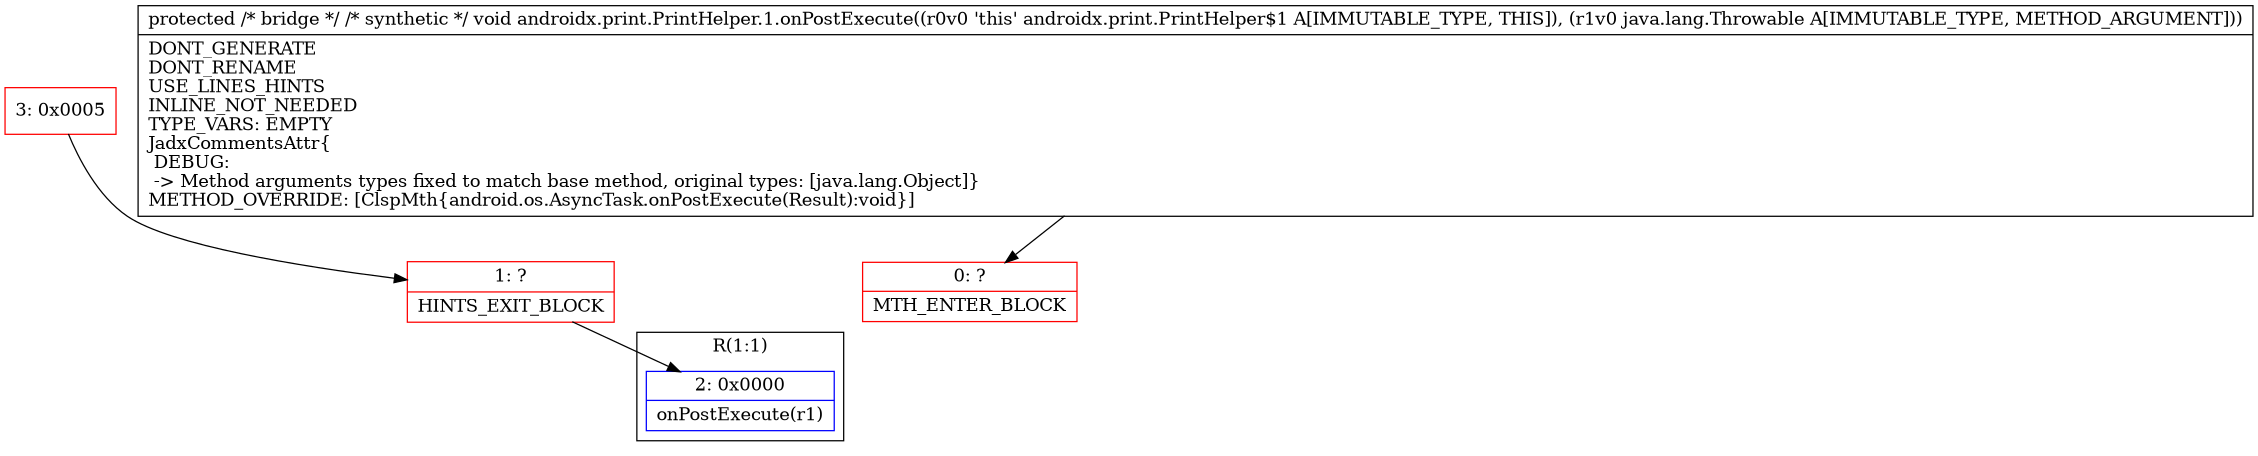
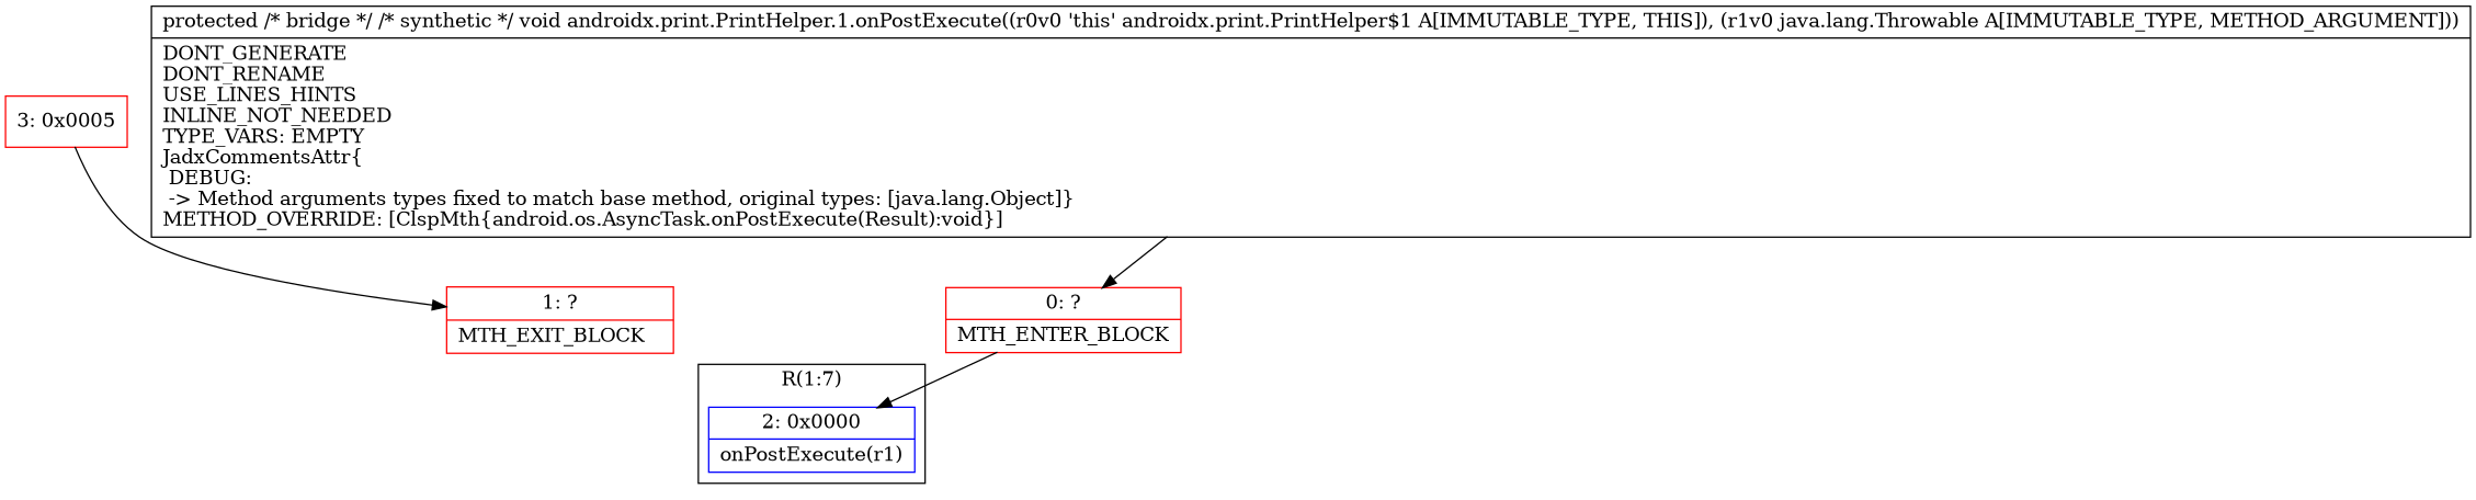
  digraph {
    node [color=red shape=record]
    n1 [color=blue label="{2\:\ 0x0000|onPostExecute(r1)\l}"]
    n2 [label="{3\:\ 0x0005}"]
-   n3 [label="{1\:\ ?|HINTS_EXIT_BLOCK\l}"]
+   n3 [label="{1\:\ ?|MTH_EXIT_BLOCK\l}"]
    n4 [label="{0\:\ ?|MTH_ENTER_BLOCK\l}"]
    n5 [label="{protected \/* bridge *\/ \/* synthetic *\/ void androidx.print.PrintHelper.1.onPostExecute((r0v0 'this' androidx.print.PrintHelper$1 A[IMMUTABLE_TYPE, THIS]), (r1v0 java.lang.Throwable A[IMMUTABLE_TYPE, METHOD_ARGUMENT]))  | DONT_GENERATE\lDONT_RENAME\lUSE_LINES_HINTS\lINLINE_NOT_NEEDED\lTYPE_VARS: EMPTY\lJadxCommentsAttr\{\l DEBUG: \l \-\> Method arguments types fixed to match base method, original types: [java.lang.Object]\}\lMETHOD_OVERRIDE: [ClspMth\{android.os.AsyncTask.onPostExecute(Result):void\}]\l}" color=""]
    subgraph cluster_1 {
-     label="R(1:1)"
+     label="R(1:7)"
      n1
    }
    n2 -> n3
-   n3 -> n1
+   n4 -> n1
    n5 -> n4
  }
